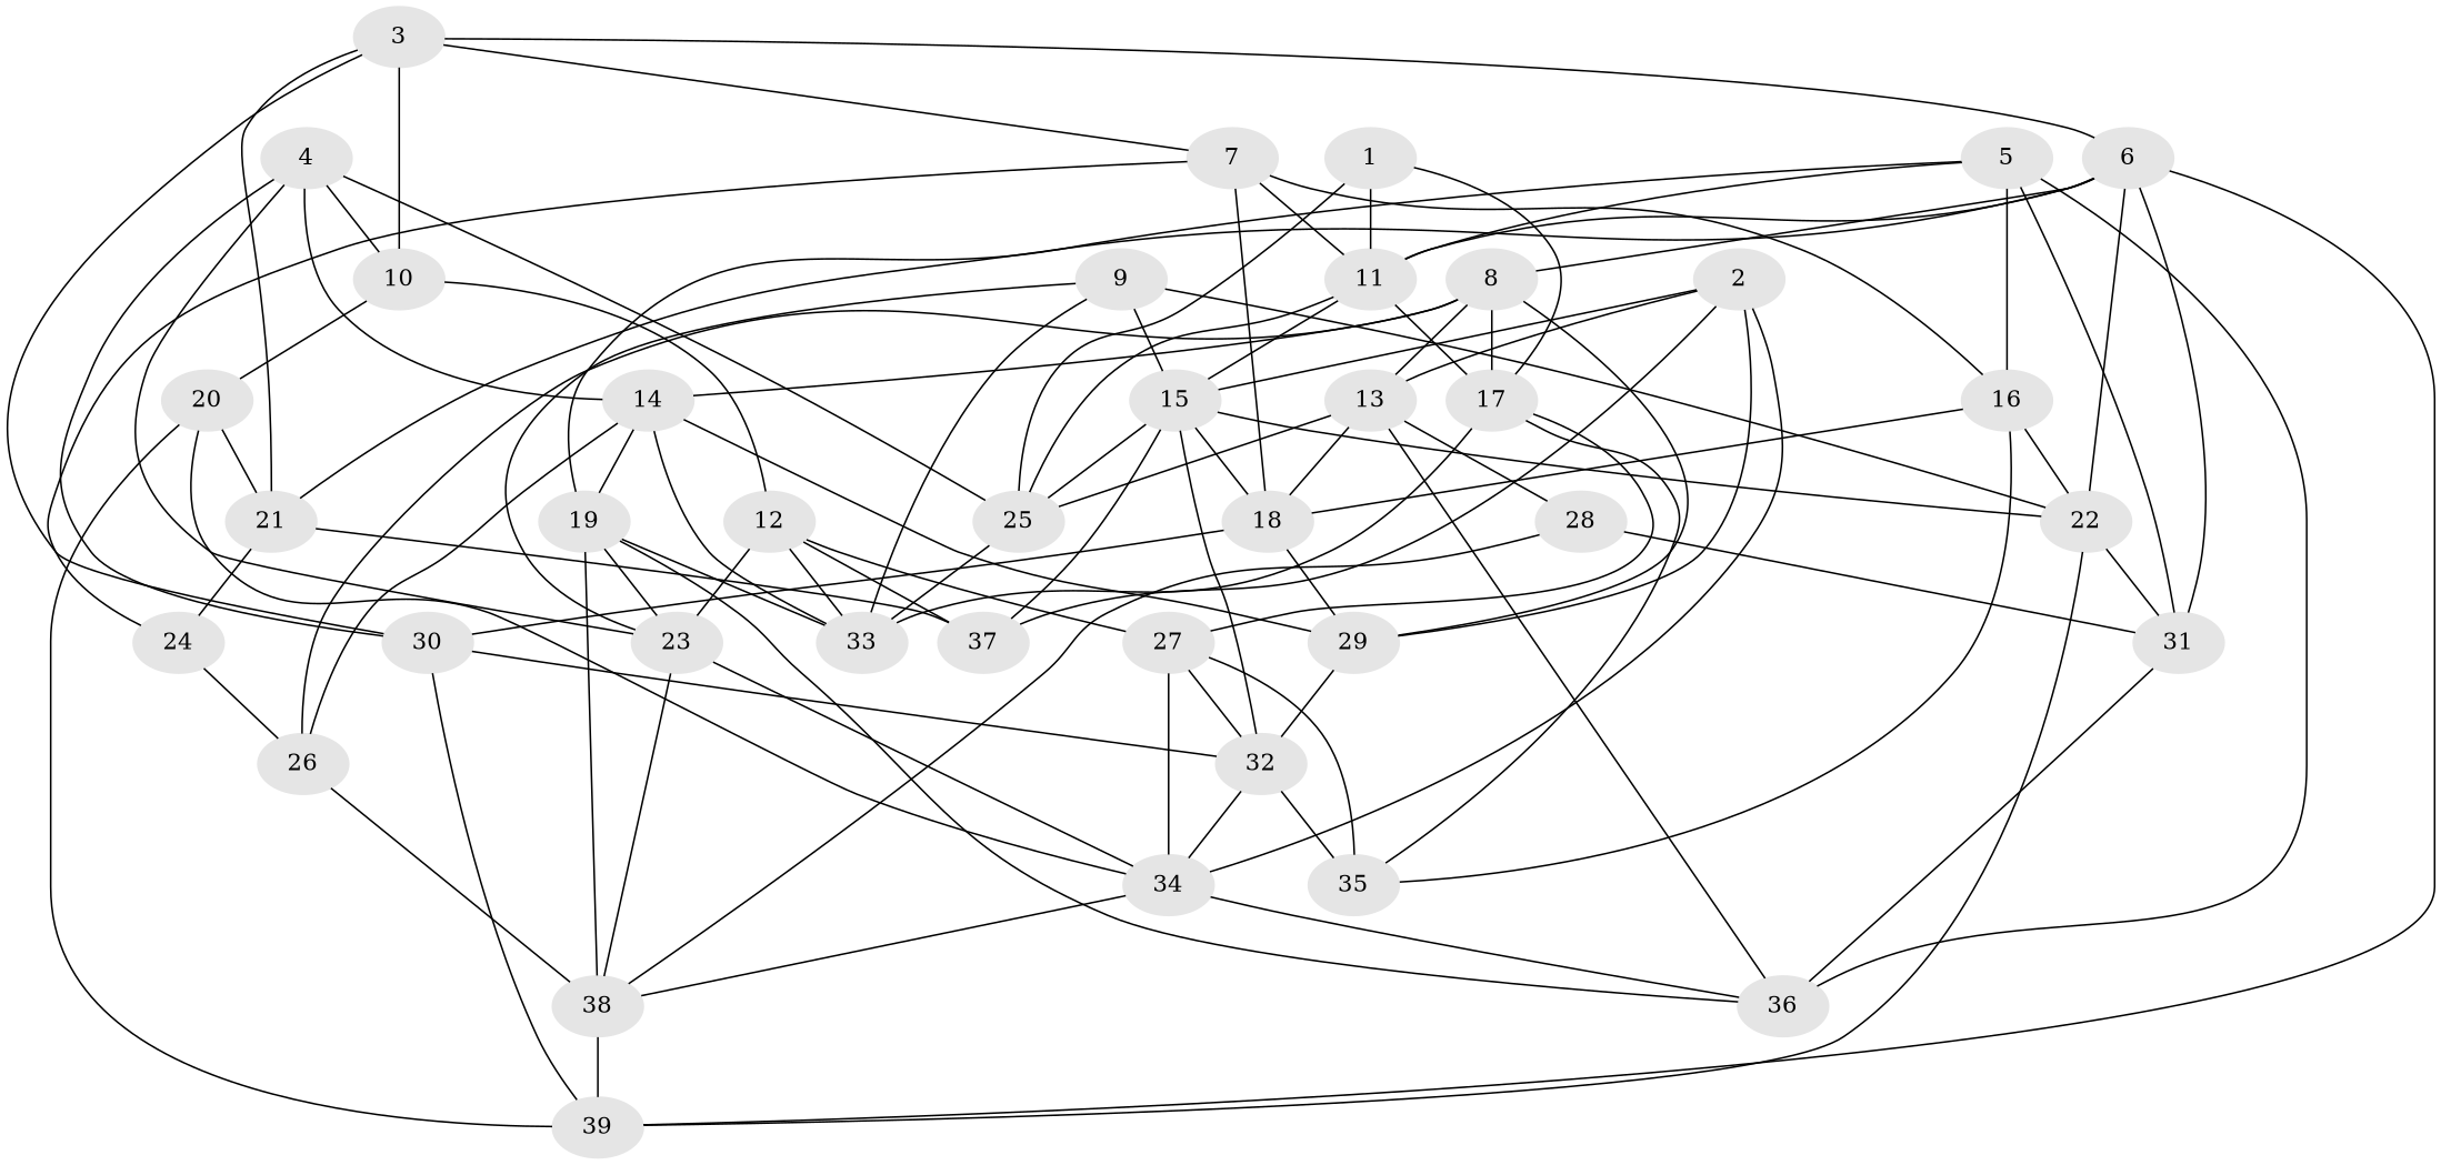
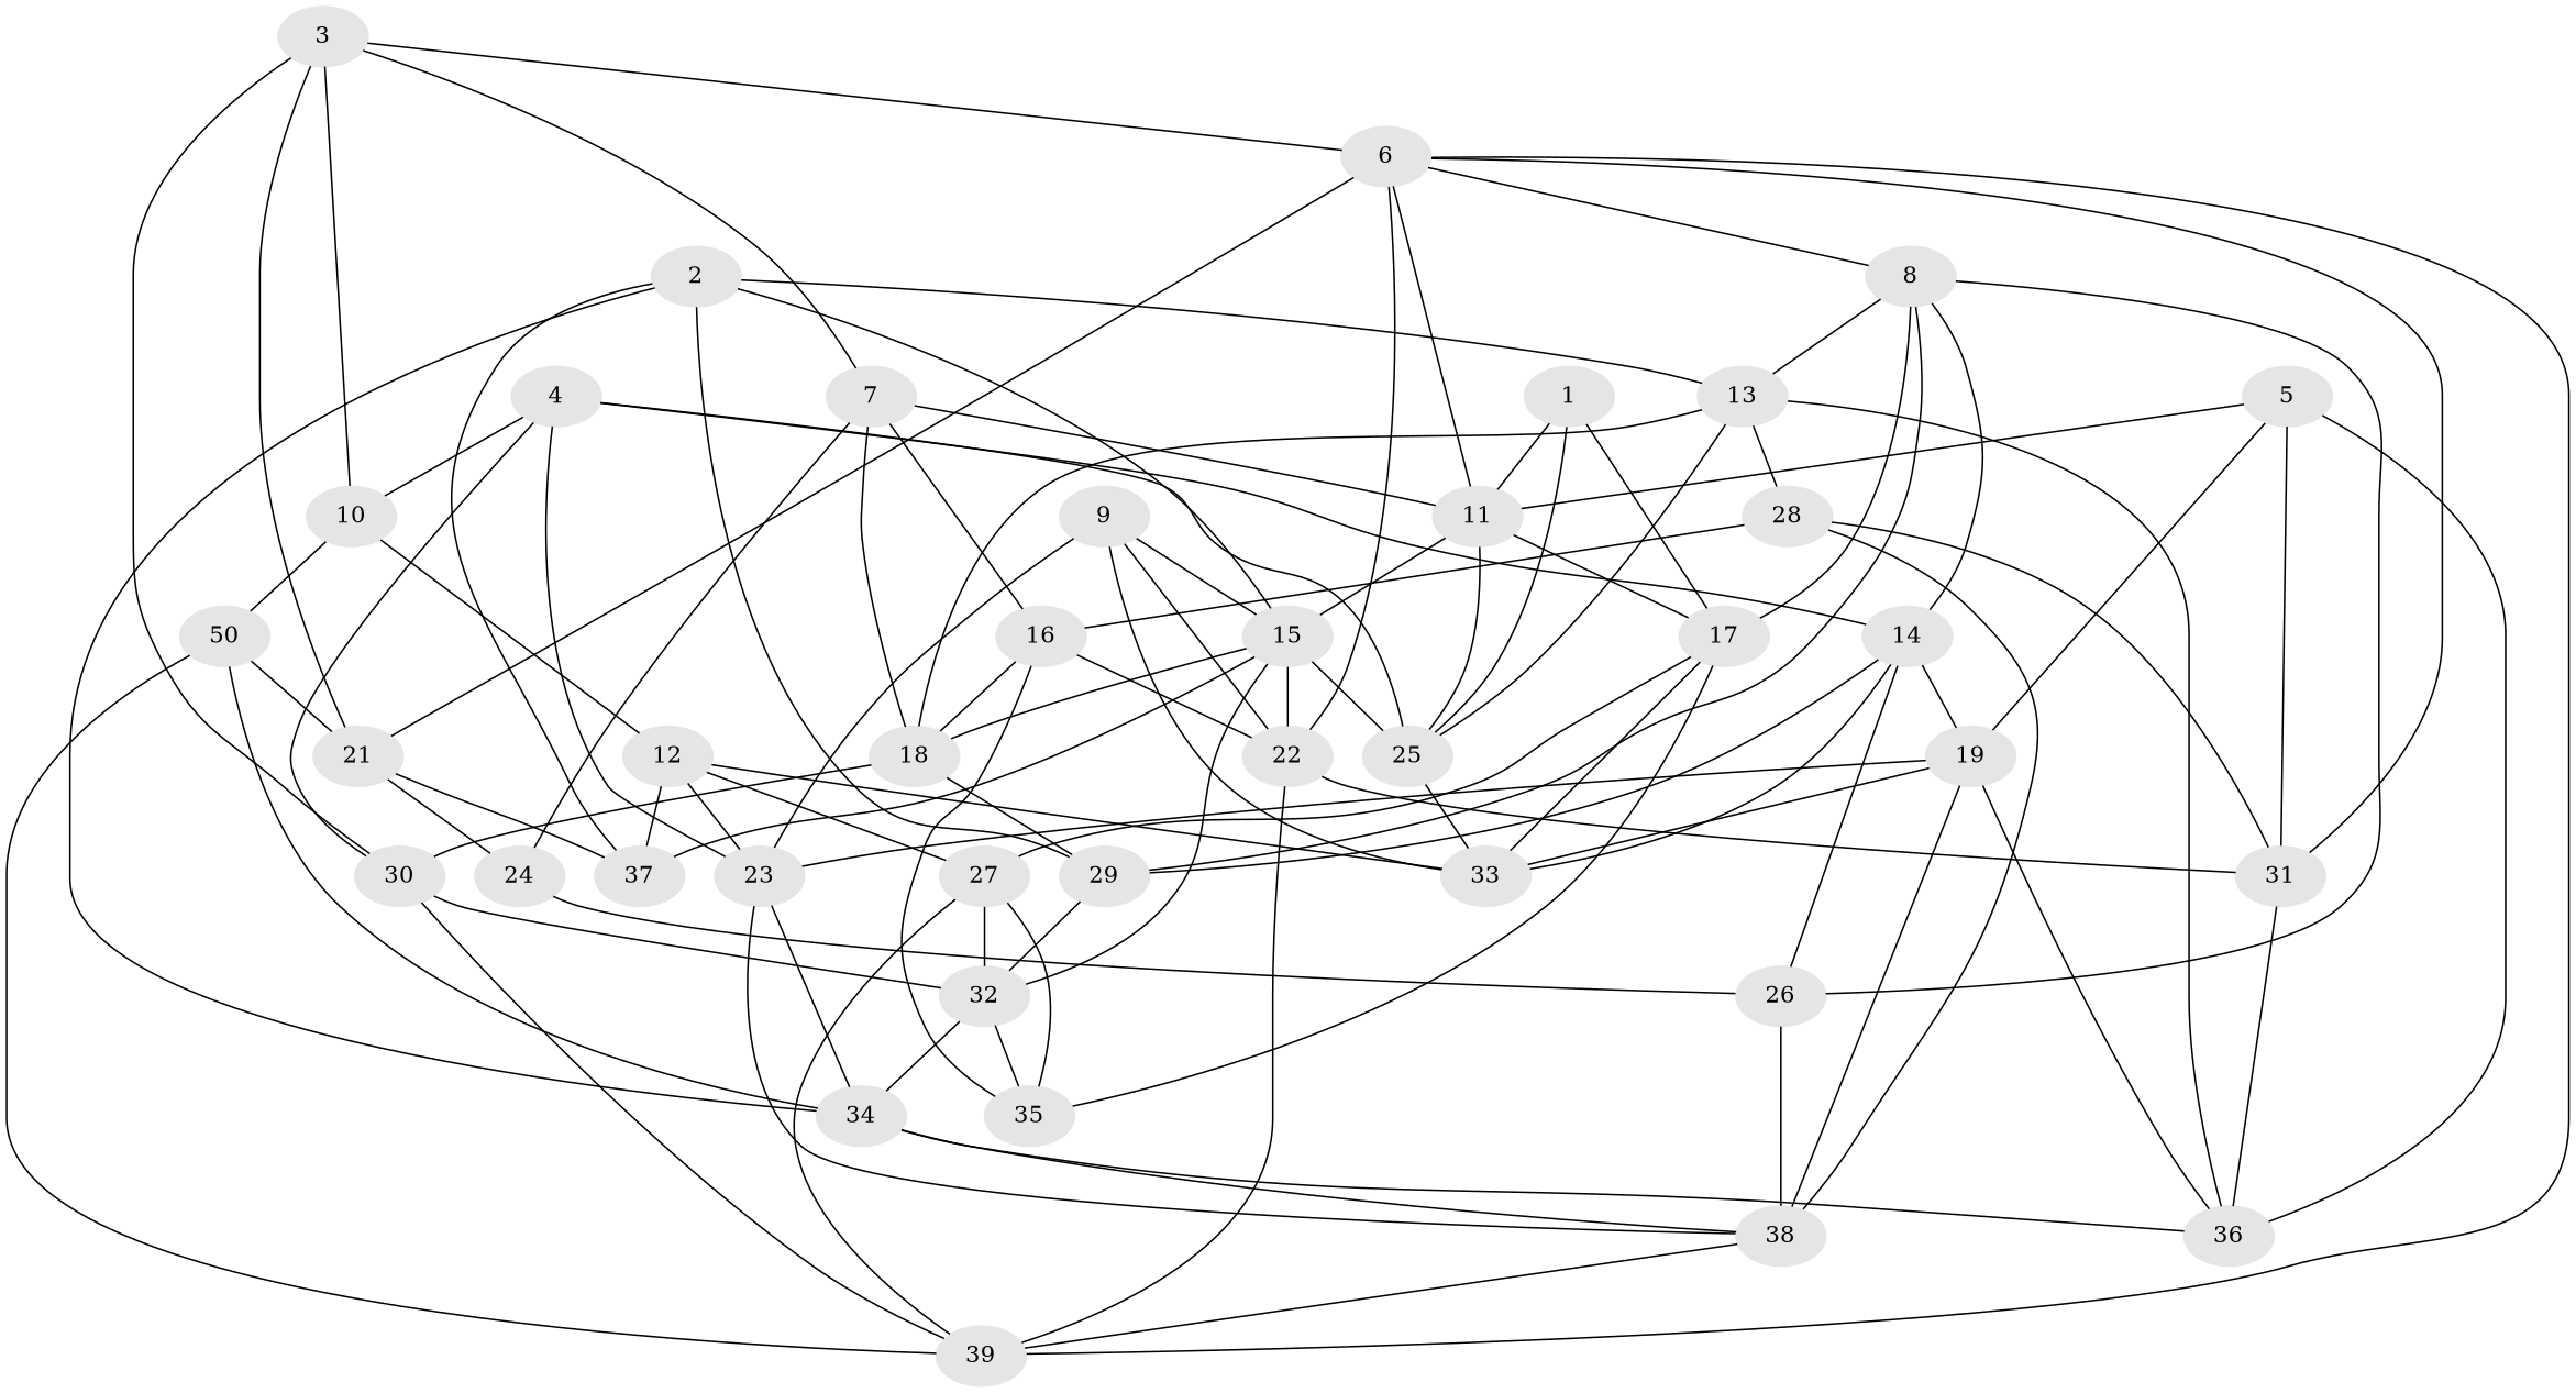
  graph {
    node [color=gray90 style=filled]
    edge [weight=1.0]
    1
    11
    17
    25
    8
    13
    29
    14
    26
    15
    33
    27
    35
    2
    34
    37
    36
    18
    28
    22
    32
    38
    3
    6
    7
    10
    21
    30
    31
    39
    16
    24
    12
-   20
+   20 [label=50]
    4
    23
    19
    5
    9
    1 -- 11
    1 -- 17
    1 -- 25
    11 -- 17
    11 -- 25
    11 -- 15
    17 -- 33
    17 -- 27
    17 -- 35
    25 -- 33
    8 -- 17
    8 -- 13
    8 -- 29
    8 -- 14
    8 -- 26
    13 -- 25
    13 -- 36
    13 -- 18
    13 -- 28
    29 -- 32
    14 -- 29
    14 -- 26
    14 -- 33
    14 -- 19
    26 -- 38 [weight=2.0]
    15 -- 25
    15 -- 37 [weight=2.0]
    15 -- 18
    15 -- 22
    15 -- 32
    27 -- 35
    27 -- 32
-   27 -- 34
+   27 -- 39
    2 -- 13
    2 -- 29 [weight=2.0]
    2 -- 15
    2 -- 34
    2 -- 37
    34 -- 36
    34 -- 38
    18 -- 29
    18 -- 30
    28 -- 38
    28 -- 31 [weight=2.0]
    22 -- 31
    22 -- 39
    32 -- 35
    32 -- 34
    38 -- 39
    3 -- 6
    3 -- 7
    3 -- 10 [weight=2.0]
    3 -- 21
    3 -- 30
    6 -- 11
    6 -- 8
    6 -- 22
    6 -- 21
    6 -- 31
    6 -- 39
    7 -- 11
    7 -- 18
    7 -- 16 [weight=2.0]
    7 -- 24
    10 -- 12
    10 -- 20
    21 -- 37 [weight=2.0]
    21 -- 24
    30 -- 32
    30 -- 39
    31 -- 36
    16 -- 35
    16 -- 18
    16 -- 22
    24 -- 26 [weight=2.0]
    12 -- 33
    12 -- 27 [weight=2.0]
    12 -- 37
    12 -- 23
    20 -- 34
    20 -- 21
    20 -- 39
    4 -- 25
    4 -- 14
    4 -- 10 [weight=2.0]
    4 -- 30
    4 -- 23
    23 -- 34
    23 -- 38
    19 -- 33
    19 -- 36
    19 -- 38
    19 -- 23
    5 -- 11
    5 -- 36 [weight=2.0]
    5 -- 31
-   5 -- 16
+   28 -- 16
    5 -- 19
    9 -- 15 [weight=2.0]
    9 -- 33
    9 -- 22
    9 -- 23
  }
